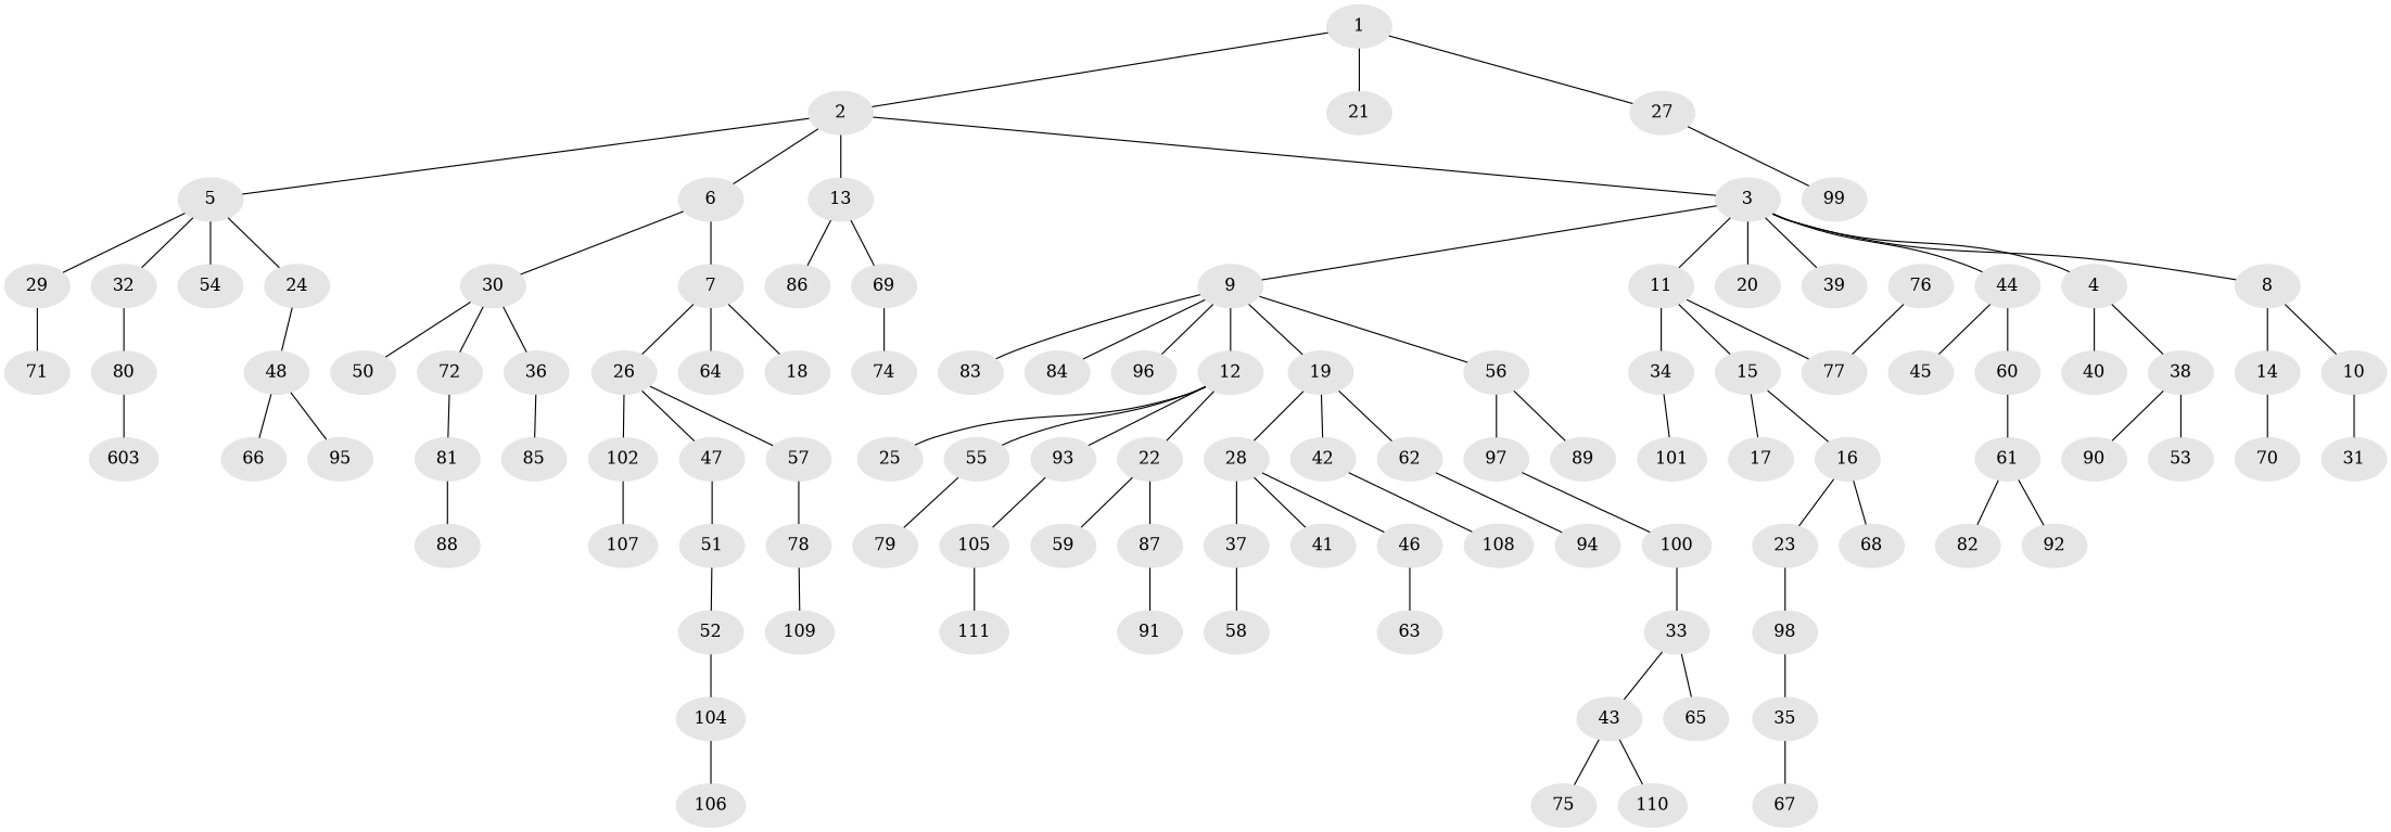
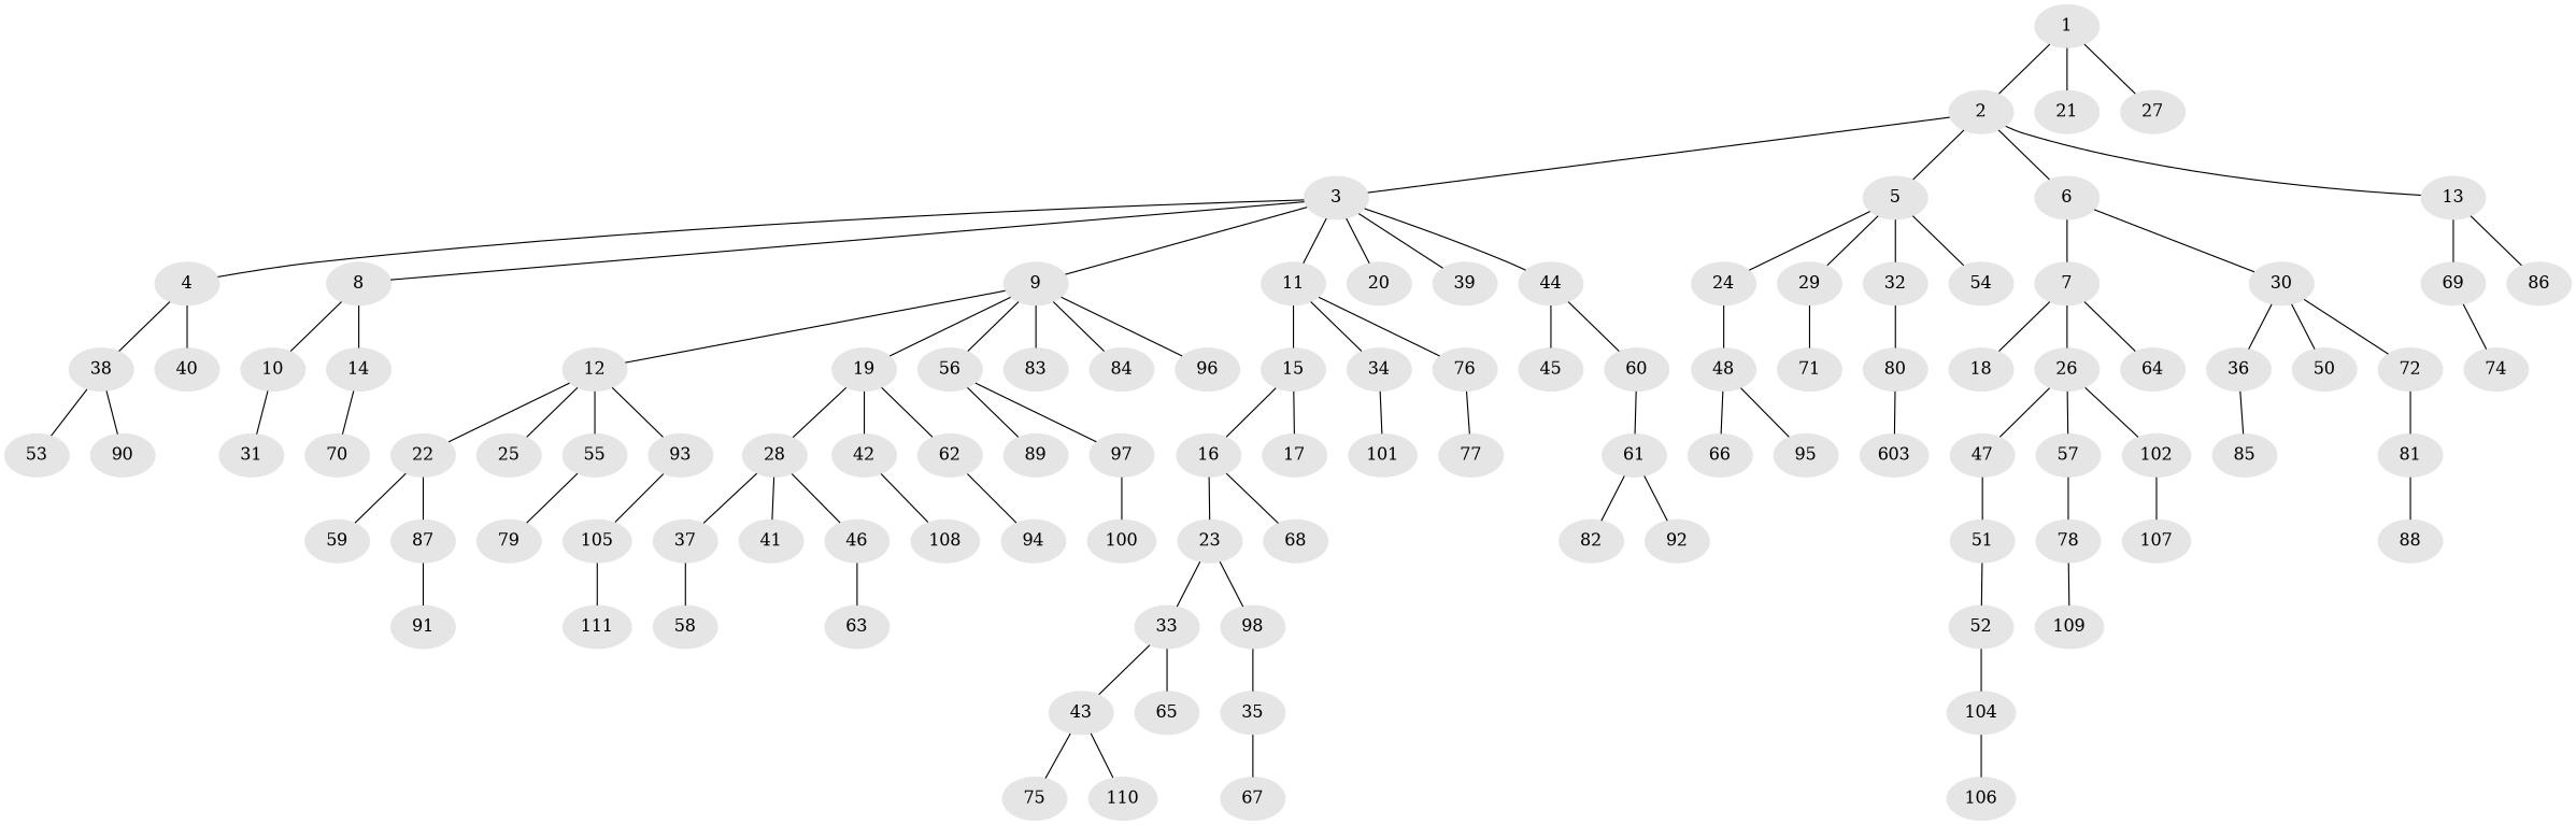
  graph {
    node [color=gray90 style=filled]
    1
    2
    21
    27
    3
    5
    6
    13
-   99
    4
    8
    9
    11
    20
    39
    44
    24
    29
    32
    54
    7
    30
    69
    86
    38
    40
    10
    14
    12
    19
    56
    83
    84
    96
    15
    34
    76
    45
    60
    53
    90
    48
    71
    80
    18
    26
    64
    36
    50
    72
    47
    57
    102
    31
    70
    22
    25
    55
    93
    28
    42
    62
    89
    97
    16
    17
    101
    77
    59
    87
    79
    105
    74
    23
    68
    33
    98
    37
    41
    46
    108
    94
    91
    43
    65
    35
    66
    95
    51
    78
    107
    58
    63
    85
    81
    n96 [label=603]
    67
    75
    110
    61
    52
    104
    106
    100
    109
    82
    92
    88
    111
    1 -- 2
    1 -- 21
    1 -- 27
    2 -- 3
    2 -- 5
    2 -- 6
    2 -- 13
-   27 -- 99
    3 -- 4
    3 -- 8
    3 -- 9
    3 -- 11
    3 -- 20
    3 -- 39
    3 -- 44
    5 -- 24
    5 -- 29
    5 -- 32
    5 -- 54
    6 -- 7
    6 -- 30
    13 -- 69
    13 -- 86
    4 -- 38
    4 -- 40
    8 -- 10
    8 -- 14
    9 -- 12
    9 -- 19
    9 -- 56
    9 -- 83
    9 -- 84
    9 -- 96
    11 -- 15
    11 -- 34
-   11 -- 77
+   11 -- 76
    44 -- 45
    44 -- 60
    24 -- 48
    29 -- 71
    32 -- 80
    7 -- 18
    7 -- 26
    7 -- 64
    30 -- 36
    30 -- 50
    30 -- 72
    69 -- 74
    38 -- 53
    38 -- 90
    10 -- 31
    14 -- 70
    12 -- 22
    12 -- 25
    12 -- 55
    12 -- 93
    19 -- 28
    19 -- 42
    19 -- 62
    56 -- 89
    56 -- 97
    15 -- 16
    15 -- 17
    34 -- 101
    76 -- 77
    60 -- 61
    48 -- 66
    48 -- 95
    80 -- n96
    26 -- 47
    26 -- 57
    26 -- 102
    36 -- 85
    72 -- 81
    47 -- 51
    57 -- 78
    102 -- 107
    22 -- 59
    22 -- 87
    55 -- 79
    93 -- 105
    28 -- 37
    28 -- 41
    28 -- 46
    42 -- 108
    62 -- 94
    97 -- 100
    16 -- 23
    16 -- 68
    87 -- 91
    105 -- 111
-   100 -- 33
+   23 -- 33
    23 -- 98
    33 -- 43
    33 -- 65
    98 -- 35
    37 -- 58
    46 -- 63
    43 -- 75
    43 -- 110
    35 -- 67
    51 -- 52
    78 -- 109
    81 -- 88
    61 -- 82
    61 -- 92
    52 -- 104
    104 -- 106
  }
